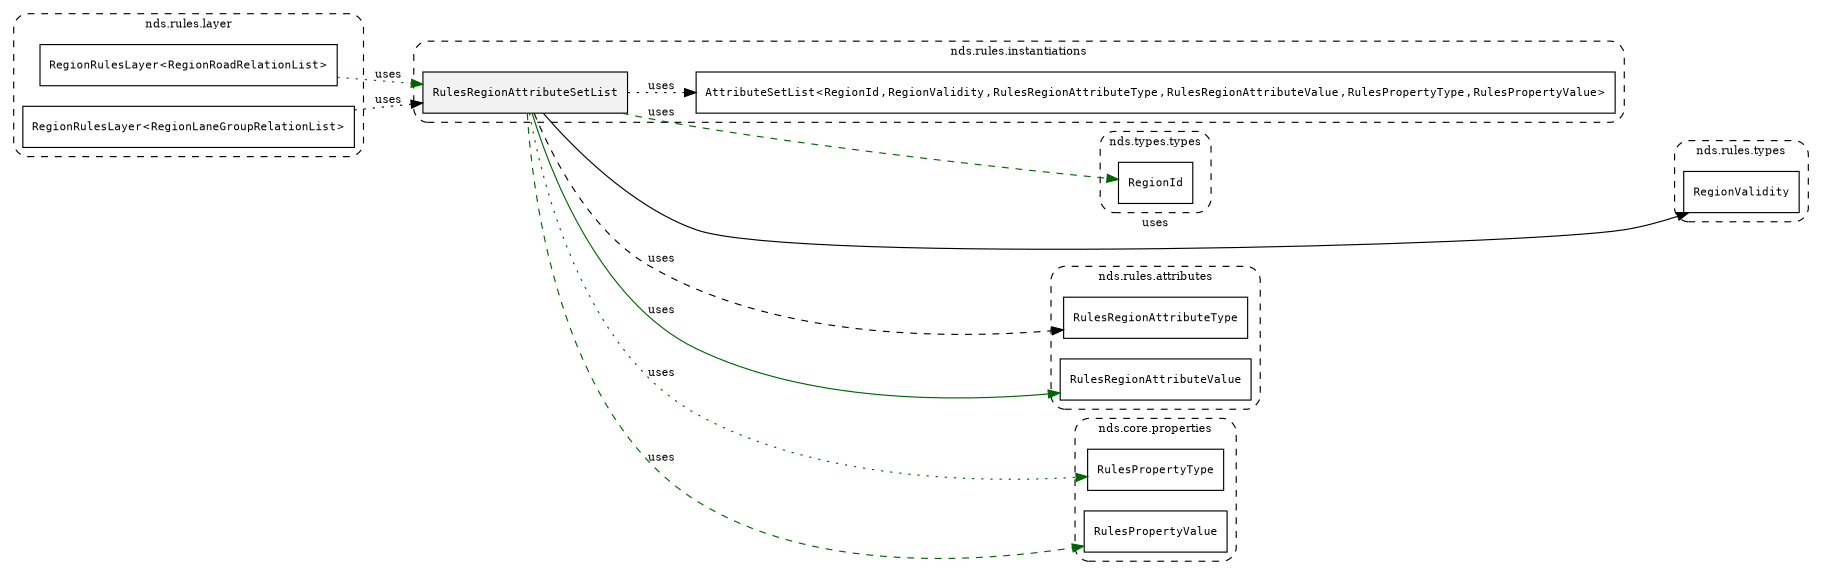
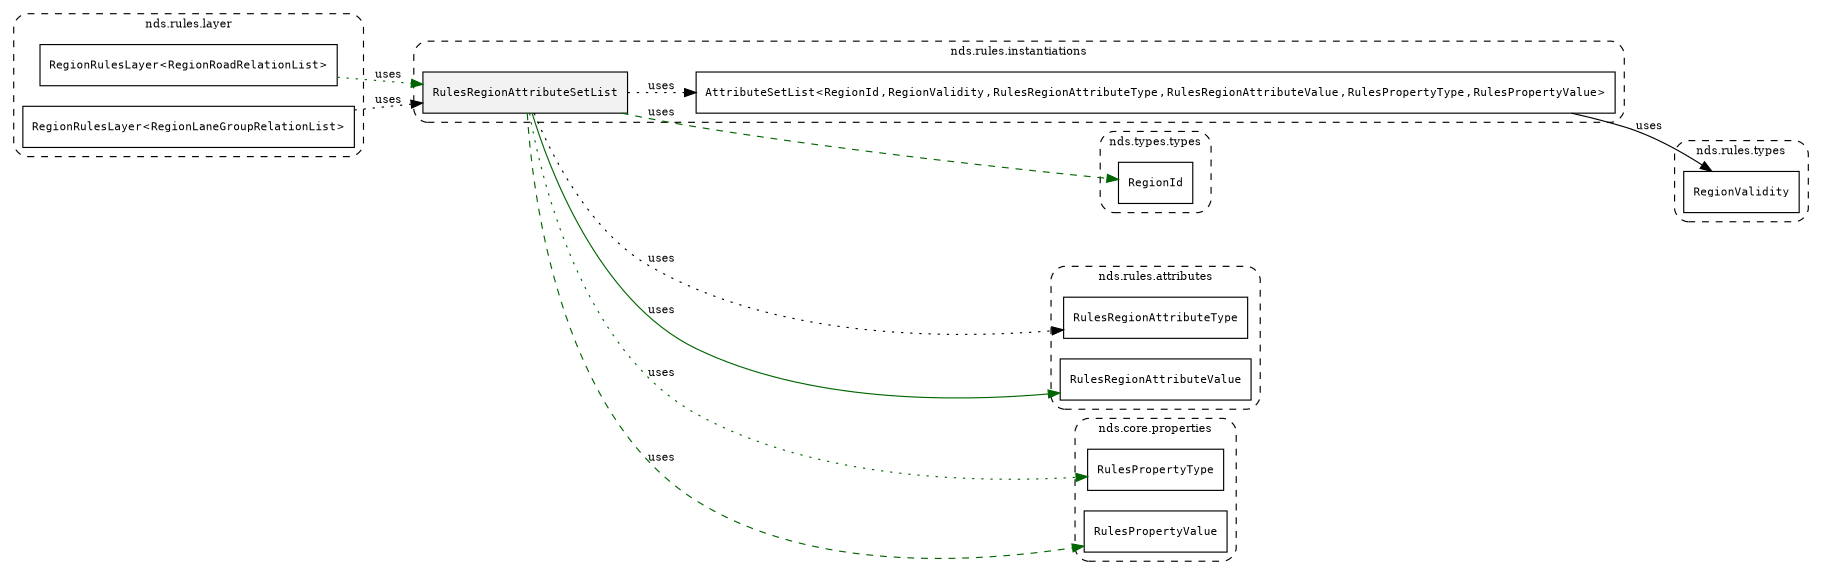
  digraph {
    fontsize=10
    rankdir=LR
    node [fontsize=10 shape=box]
    edge [color=darkgreen fontsize=10 style=dotted]
    n1 [fillcolor="#0000000D" label=<<font face="monospace"><table align="center" border="0" cellspacing="0" cellpadding="0"><tr><td href="../../../content/packages/nds.rules.instantiations.html#InstantiateType-RulesRegionAttributeSetList" title="InstantiateType defined in nds.rules.instantiations">RulesRegionAttributeSetList</td></tr></table></font>> style=filled]
    n2 [label=<<font face="monospace"><table align="center" border="0" cellspacing="0" cellpadding="0"><tr><td href="../../../content/packages/nds.core.attributemap.html#Structure-AttributeSetList" title="Structure defined in nds.core.attributemap">AttributeSetList</td><td>&lt;</td><td><table align="center" border="0" cellspacing="0" cellpadding="0"><tr><td href="../../../content/packages/nds.core.types.html#Subtype-RegionId" title="Subtype defined in nds.core.types">RegionId</td></tr></table></td><td>,</td><td><table align="center" border="0" cellspacing="0" cellpadding="0"><tr><td href="../../../content/packages/nds.rules.types.html#Structure-RegionValidity" title="Structure defined in nds.rules.types">RegionValidity</td></tr></table></td><td>,</td><td><table align="center" border="0" cellspacing="0" cellpadding="0"><tr><td href="../../../content/packages/nds.rules.attributes.html#Enum-RulesRegionAttributeType" title="Enum defined in nds.rules.attributes">RulesRegionAttributeType</td></tr></table></td><td>,</td><td><table align="center" border="0" cellspacing="0" cellpadding="0"><tr><td href="../../../content/packages/nds.rules.attributes.html#Choice-RulesRegionAttributeValue" title="Choice defined in nds.rules.attributes">RulesRegionAttributeValue</td></tr></table></td><td>,</td><td><table align="center" border="0" cellspacing="0" cellpadding="0"><tr><td href="../../../content/packages/nds.rules.properties.html#Structure-RulesPropertyType" title="Structure defined in nds.rules.properties">RulesPropertyType</td></tr></table></td><td>,</td><td><table align="center" border="0" cellspacing="0" cellpadding="0"><tr><td href="../../../content/packages/nds.rules.properties.html#Structure-RulesPropertyValue" title="Structure defined in nds.rules.properties">RulesPropertyValue</td></tr></table></td><td>&gt;</td></tr></table></font>>]
    n3 [label=<<font face="monospace"><table align="center" border="0" cellspacing="0" cellpadding="0"><tr><td href="../../../content/packages/nds.core.types.html#Subtype-RegionId" title="Subtype defined in nds.core.types">RegionId</td></tr></table></font>>]
    n4 [label=<<font face="monospace"><table align="center" border="0" cellspacing="0" cellpadding="0"><tr><td href="../../../content/packages/nds.rules.types.html#Structure-RegionValidity" title="Structure defined in nds.rules.types">RegionValidity</td></tr></table></font>>]
    n5 [label=<<font face="monospace"><table align="center" border="0" cellspacing="0" cellpadding="0"><tr><td href="../../../content/packages/nds.rules.attributes.html#Enum-RulesRegionAttributeType" title="Enum defined in nds.rules.attributes">RulesRegionAttributeType</td></tr></table></font>>]
    n6 [label=<<font face="monospace"><table align="center" border="0" cellspacing="0" cellpadding="0"><tr><td href="../../../content/packages/nds.rules.attributes.html#Choice-RulesRegionAttributeValue" title="Choice defined in nds.rules.attributes">RulesRegionAttributeValue</td></tr></table></font>>]
    n7 [label=<<font face="monospace"><table align="center" border="0" cellspacing="0" cellpadding="0"><tr><td href="../../../content/packages/nds.rules.properties.html#Structure-RulesPropertyType" title="Structure defined in nds.rules.properties">RulesPropertyType</td></tr></table></font>>]
    n8 [label=<<font face="monospace"><table align="center" border="0" cellspacing="0" cellpadding="0"><tr><td href="../../../content/packages/nds.rules.properties.html#Structure-RulesPropertyValue" title="Structure defined in nds.rules.properties">RulesPropertyValue</td></tr></table></font>>]
    n9 [label=<<font face="monospace"><table align="center" border="0" cellspacing="0" cellpadding="0"><tr><td href="../../../content/packages/nds.rules.layer.html#Structure-RegionRulesLayer" title="Structure defined in nds.rules.layer">RegionRulesLayer</td><td>&lt;</td><td><table align="center" border="0" cellspacing="0" cellpadding="0"><tr><td href="../../../content/packages/nds.rules.layer.html#Structure-RegionRoadRelationList" title="Structure defined in nds.rules.layer">RegionRoadRelationList</td></tr></table></td><td>&gt;</td></tr></table></font>>]
    n10 [label=<<font face="monospace"><table align="center" border="0" cellspacing="0" cellpadding="0"><tr><td href="../../../content/packages/nds.rules.layer.html#Structure-RegionRulesLayer" title="Structure defined in nds.rules.layer">RegionRulesLayer</td><td>&lt;</td><td><table align="center" border="0" cellspacing="0" cellpadding="0"><tr><td href="../../../content/packages/nds.rules.layer.html#Structure-RegionLaneGroupRelationList" title="Structure defined in nds.rules.layer">RegionLaneGroupRelationList</td></tr></table></td><td>&gt;</td></tr></table></font>>]
    subgraph cluster_1 {
      label="nds.rules.instantiations"
      style="dashed, rounded"
      n1
      n2
    }
    subgraph cluster_2 {
      label="nds.types.types"
      style="dashed, rounded"
      n3
    }
    subgraph cluster_3 {
      label="nds.rules.types"
      style="dashed, rounded"
      n4
    }
    subgraph cluster_4 {
      label="nds.rules.attributes"
      style="dashed, rounded"
      n5
      n6
    }
    subgraph cluster_5 {
      label="nds.core.properties"
      style="dashed, rounded"
      n7
      n8
    }
    subgraph cluster_6 {
      label="nds.rules.layer"
      style="dashed, rounded"
      n9
      n10
    }
    n1 -> n2 [color=black label=uses]
    n1 -> n3 [label=uses style=dashed]
-   n1 -> n4 [color=black label=uses style=solid]
-   n1 -> n5 [color=black label=uses style=dashed]
+   n2 -> n4 [color=black label=uses style=solid]
+   n1 -> n5 [color=black label=uses]
    n1 -> n6 [label=uses style=solid]
    n1 -> n7 [label=uses]
    n1 -> n8 [label=uses style=dashed]
    n9 -> n1 [label=uses]
    n10 -> n1 [color=black label=uses]
  }
